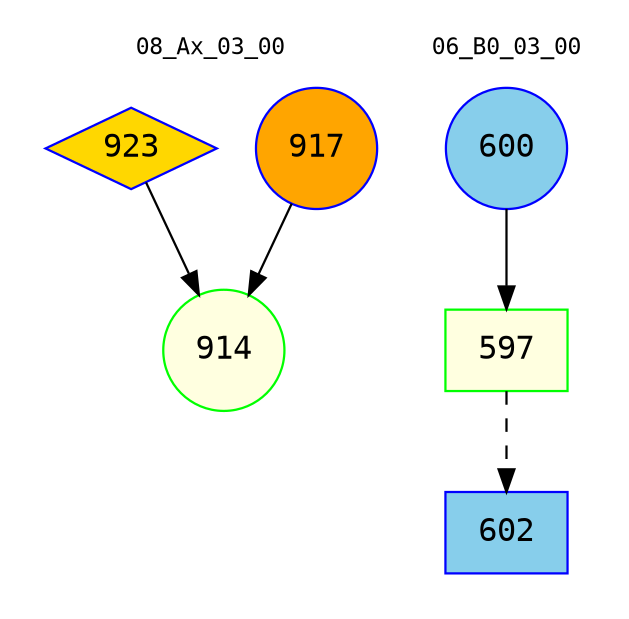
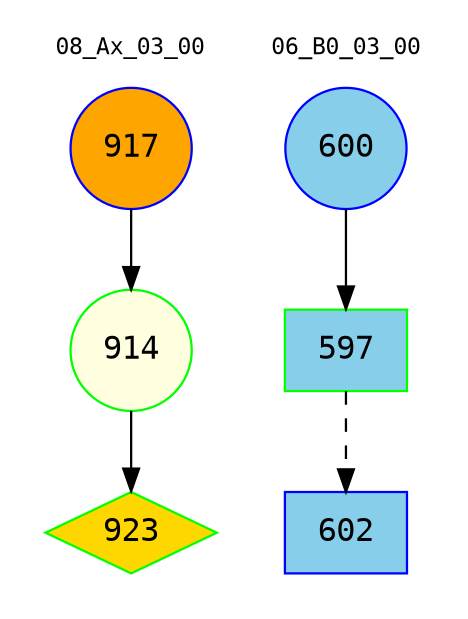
  digraph {
    fontname="DejaVu Sans Mono"
    node [color=blue fillcolor=lightyellow fontname="DejaVu Sans Mono" shape=circle style=filled]
    edge [color=black fontname="DejaVu Sans Mono" style=solid]
    n1 [fillcolor=orange label=917]
    n2 [color=green label=914]
-   n3 [fillcolor=gold label=923 shape=diamond]
+   n3 [color=green fillcolor=gold label=923 shape=diamond]
    n4 [fillcolor=skyblue label=600]
-   n5 [color=green label=597 shape=box]
+   n5 [color=green fillcolor=skyblue label=597 shape=box]
    n6 [fillcolor=skyblue label=602 shape=box]
    subgraph cluster_1 {
      color=white
      fontsize=10
      label="08_Ax_03_00"
      n1
      n2
      n3
    }
    subgraph cluster_2 {
      color=white
      fontsize=10
      label="06_B0_03_00"
      n4
      n5
      n6
    }
    n1 -> n2
-   n3 -> n2
+   n2 -> n3
    n4 -> n5
    n5 -> n6 [style=dashed]
  }
